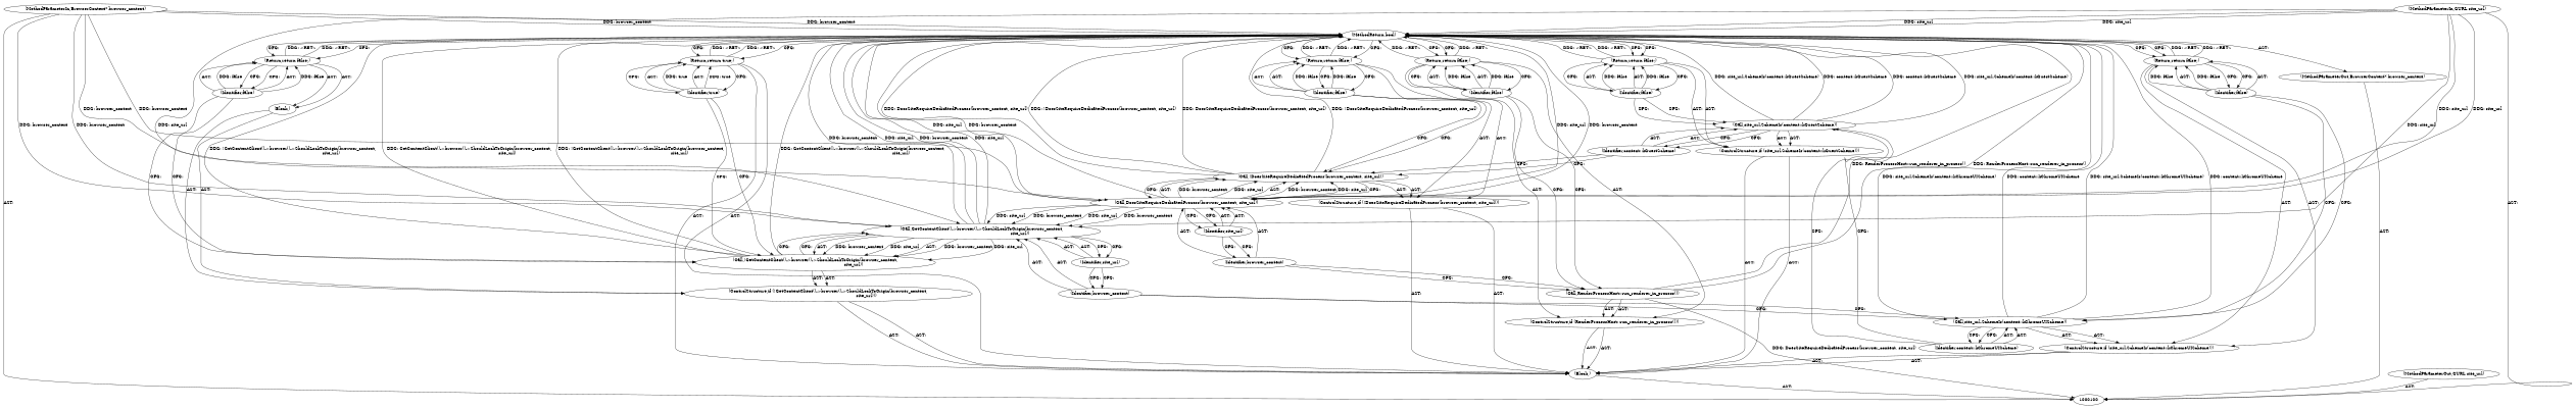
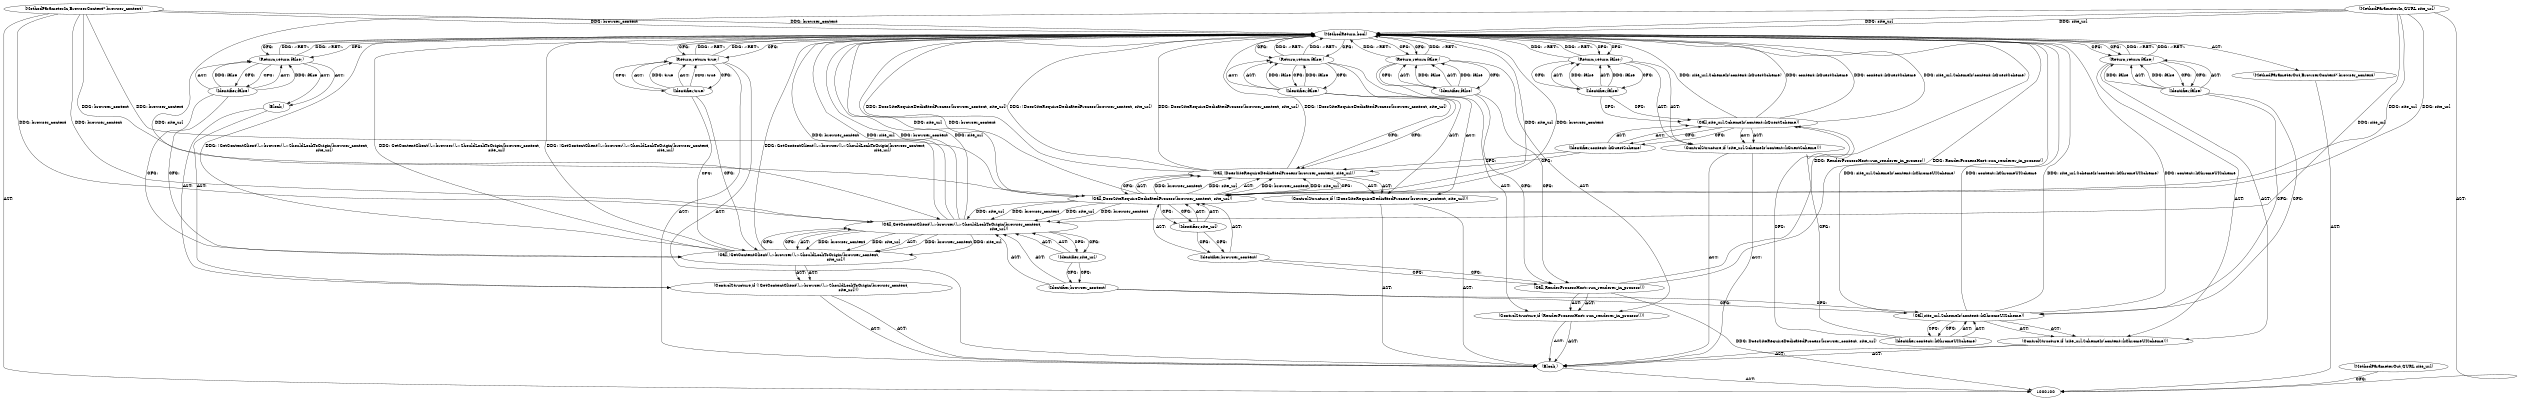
  digraph {
    n1 [label="(MethodReturn,bool)"]
    n2 [label="(Return,return false;)"]
    n3 [label="(Return,return false;)"]
    n4 [label="(Return,return false;)"]
    n5 [label="(Return,return true;)"]
    n6 [label="(Return,return false;)"]
    n7 [label="(Return,return false;)"]
    n8 [label="(MethodParameterOut,BrowserContext* browser_context)"]
    n9 [label="(Identifier,false)"]
    n10 [label="(ControlStructure,if (site_url.SchemeIs(content::kGuestScheme)))"]
    n11 [label="(ControlStructure,if (site_url.SchemeIs(content::kChromeUIScheme)))"]
    n12 [label="(Identifier,false)"]
    n13 [label="(Block,)"]
    n14 [label="(Identifier,false)"]
    n15 [label="(Block,)"]
    n16 [label="(Identifier,true)"]
    n17 [label="(ControlStructure,if (RenderProcessHost::run_renderer_in_process()))"]
    n18 [label="(Identifier,false)"]
    n19 [label="(ControlStructure,if (!DoesSiteRequireDedicatedProcess(browser_context, site_url)))"]
    n20 [label="(Identifier,false)"]
    n21 [label="(MethodParameterIn,BrowserContext* browser_context)"]
    1000100
    n23 [label="(Call,GetContentClient()->browser()->ShouldLockToOrigin(browser_context,\n                                                         site_url))"]
    n24 [label="(Call,DoesSiteRequireDedicatedProcess(browser_context, site_url))"]
    n25 [label="(Call,!GetContentClient()->browser()->ShouldLockToOrigin(browser_context,\n                                                         site_url))"]
    n26 [label="(Identifier,site_url)"]
    n27 [label="(Identifier,site_url)"]
    n28 [label="(Call,!DoesSiteRequireDedicatedProcess(browser_context, site_url))"]
    n29 [label="(Call,site_url.SchemeIs(content::kGuestScheme))"]
    n30 [label="(Identifier,content::kGuestScheme)"]
    n31 [label="(Identifier,content::kChromeUIScheme)"]
    n32 [label="(Call,site_url.SchemeIs(content::kChromeUIScheme))"]
    n33 [label="(ControlStructure,if (!GetContentClient()->browser()->ShouldLockToOrigin(browser_context,\n                                                         site_url)))"]
    n34 [label="(Identifier,browser_context)"]
    n35 [label="(MethodParameterIn,GURL site_url)"]
    n36 [label="(MethodParameterOut,GURL site_url)"]
    n37 [label="(Call,RenderProcessHost::run_renderer_in_process())"]
    n38 [label="(Identifier,browser_context)"]
    n1 -> n2 [label="CFG: "]
    n1 -> n2 [label="CFG: "]
    n1 -> n3 [label="CFG: "]
    n1 -> n3 [label="CFG: "]
    n1 -> n4 [label="CFG: "]
    n1 -> n4 [label="CFG: "]
    n1 -> n5 [label="CFG: "]
    n1 -> n5 [label="CFG: "]
    n1 -> n6 [label="CFG: "]
    n1 -> n6 [label="CFG: "]
    n1 -> n7 [label="CFG: "]
    n1 -> n7 [label="CFG: "]
    n1 -> n8 [label="AST: "]
    n2 -> n1 [label="DDG: <RET>"]
    n2 -> n1 [label="DDG: <RET>"]
    n2 -> n9 [label="CFG: "]
    n2 -> n9 [label="CFG: "]
    n2 -> n10 [label="AST: "]
    n2 -> n10 [label="AST: "]
    n3 -> n1 [label="DDG: <RET>"]
    n3 -> n1 [label="DDG: <RET>"]
    n3 -> n11 [label="AST: "]
    n3 -> n11 [label="AST: "]
    n3 -> n12 [label="CFG: "]
    n3 -> n12 [label="CFG: "]
    n4 -> n1 [label="DDG: <RET>"]
    n4 -> n1 [label="DDG: <RET>"]
    n4 -> n13 [label="AST: "]
    n4 -> n13 [label="AST: "]
    n4 -> n14 [label="CFG: "]
    n4 -> n14 [label="CFG: "]
    n5 -> n1 [label="DDG: <RET>"]
    n5 -> n1 [label="DDG: <RET>"]
    n5 -> n15 [label="AST: "]
    n5 -> n15 [label="AST: "]
    n5 -> n16 [label="CFG: "]
    n5 -> n16 [label="CFG: "]
    n6 -> n1 [label="DDG: <RET>"]
    n6 -> n1 [label="DDG: <RET>"]
    n6 -> n17 [label="AST: "]
    n6 -> n17 [label="AST: "]
    n6 -> n18 [label="CFG: "]
    n6 -> n18 [label="CFG: "]
    n7 -> n1 [label="DDG: <RET>"]
    n7 -> n1 [label="DDG: <RET>"]
    n7 -> n19 [label="AST: "]
    n7 -> n19 [label="AST: "]
    n7 -> n20 [label="CFG: "]
    n7 -> n20 [label="CFG: "]
    n8 -> 1000100 [label="AST: "]
    n9 -> n2 [label="AST: "]
    n9 -> n2 [label="DDG: false"]
    n9 -> n2 [label="AST: "]
    n9 -> n2 [label="DDG: false"]
    n9 -> n29 [label="CFG: "]
    n9 -> n29 [label="CFG: "]
    n10 -> n15 [label="AST: "]
    n10 -> n15 [label="AST: "]
    n11 -> n15 [label="AST: "]
    n11 -> n15 [label="AST: "]
    n12 -> n3 [label="AST: "]
    n12 -> n3 [label="DDG: false"]
    n12 -> n3 [label="AST: "]
    n12 -> n3 [label="DDG: false"]
    n12 -> n32 [label="CFG: "]
    n12 -> n32 [label="CFG: "]
    n13 -> n33 [label="AST: "]
    n13 -> n33 [label="AST: "]
    n14 -> n4 [label="AST: "]
    n14 -> n4 [label="DDG: false"]
    n14 -> n4 [label="AST: "]
    n14 -> n4 [label="DDG: false"]
    n14 -> n25 [label="CFG: "]
    n14 -> n25 [label="CFG: "]
    n15 -> 1000100 [label="AST: "]
    n16 -> n5 [label="AST: "]
    n16 -> n5 [label="DDG: true"]
    n16 -> n5 [label="AST: "]
    n16 -> n5 [label="DDG: true"]
    n16 -> n25 [label="CFG: "]
    n16 -> n25 [label="CFG: "]
    n17 -> n15 [label="AST: "]
    n17 -> n15 [label="AST: "]
    n18 -> n6 [label="AST: "]
    n18 -> n6 [label="DDG: false"]
    n18 -> n6 [label="AST: "]
    n18 -> n6 [label="DDG: false"]
    n18 -> n37 [label="CFG: "]
    n18 -> n37 [label="CFG: "]
    n19 -> n15 [label="AST: "]
    n19 -> n15 [label="AST: "]
    n20 -> n7 [label="AST: "]
    n20 -> n7 [label="DDG: false"]
    n20 -> n7 [label="AST: "]
    n20 -> n7 [label="DDG: false"]
    n20 -> n28 [label="CFG: "]
    n20 -> n28 [label="CFG: "]
    n21 -> n1 [label="DDG: browser_context"]
    n21 -> n1 [label="DDG: browser_context"]
    n21 -> 1000100 [label="AST: "]
    n21 -> n23 [label="DDG: browser_context"]
    n21 -> n23 [label="DDG: browser_context"]
    n21 -> n24 [label="DDG: browser_context"]
    n21 -> n24 [label="DDG: browser_context"]
    n23 -> n1 [label="DDG: site_url"]
    n23 -> n1 [label="DDG: browser_context"]
    n23 -> n1 [label="DDG: site_url"]
    n23 -> n1 [label="DDG: browser_context"]
    n23 -> n25 [label="AST: "]
    n23 -> n25 [label="DDG: browser_context"]
    n23 -> n25 [label="DDG: site_url"]
    n23 -> n25 [label="AST: "]
    n23 -> n25 [label="DDG: browser_context"]
    n23 -> n25 [label="DDG: site_url"]
    n23 -> n26 [label="CFG: "]
    n23 -> n26 [label="CFG: "]
    n24 -> n1 [label="DDG: site_url"]
    n24 -> n1 [label="DDG: browser_context"]
    n24 -> n1 [label="DDG: site_url"]
    n24 -> n1 [label="DDG: browser_context"]
    n24 -> n23 [label="DDG: browser_context"]
    n24 -> n23 [label="DDG: site_url"]
    n24 -> n23 [label="DDG: browser_context"]
    n24 -> n23 [label="DDG: site_url"]
    n24 -> n27 [label="CFG: "]
    n24 -> n27 [label="CFG: "]
    n24 -> n28 [label="AST: "]
    n24 -> n28 [label="DDG: browser_context"]
    n24 -> n28 [label="DDG: site_url"]
    n24 -> n28 [label="AST: "]
    n24 -> n28 [label="DDG: browser_context"]
    n24 -> n28 [label="DDG: site_url"]
    n25 -> n1 [label="DDG: !GetContentClient()->browser()->ShouldLockToOrigin(browser_context,\n                                                         site_url)"]
    n25 -> n1 [label="DDG: GetContentClient()->browser()->ShouldLockToOrigin(browser_context,\n                                                         site_url)"]
    n25 -> n1 [label="DDG: !GetContentClient()->browser()->ShouldLockToOrigin(browser_context,\n                                                         site_url)"]
    n25 -> n1 [label="DDG: GetContentClient()->browser()->ShouldLockToOrigin(browser_context,\n                                                         site_url)"]
    n25 -> n23 [label="CFG: "]
    n25 -> n23 [label="CFG: "]
    n25 -> n33 [label="AST: "]
    n25 -> n33 [label="AST: "]
    n26 -> n23 [label="AST: "]
    n26 -> n23 [label="AST: "]
    n26 -> n34 [label="CFG: "]
    n26 -> n34 [label="CFG: "]
    n27 -> n24 [label="AST: "]
    n27 -> n24 [label="AST: "]
    n27 -> n38 [label="CFG: "]
    n27 -> n38 [label="CFG: "]
    n28 -> n1 [label="DDG: !DoesSiteRequireDedicatedProcess(browser_context, site_url)"]
    n28 -> n1 [label="DDG: DoesSiteRequireDedicatedProcess(browser_context, site_url)"]
    n28 -> n1 [label="DDG: !DoesSiteRequireDedicatedProcess(browser_context, site_url)"]
    n28 -> n1 [label="DDG: DoesSiteRequireDedicatedProcess(browser_context, site_url)"]
    n28 -> n19 [label="AST: "]
    n28 -> n19 [label="AST: "]
    n28 -> n24 [label="CFG: "]
    n28 -> n24 [label="CFG: "]
    n29 -> n1 [label="DDG: content::kGuestScheme"]
    n29 -> n1 [label="DDG: site_url.SchemeIs(content::kGuestScheme)"]
    n29 -> n1 [label="DDG: content::kGuestScheme"]
    n29 -> n1 [label="DDG: site_url.SchemeIs(content::kGuestScheme)"]
    n29 -> n10 [label="AST: "]
    n29 -> n10 [label="AST: "]
    n29 -> n30 [label="CFG: "]
    n29 -> n30 [label="CFG: "]
    n30 -> n28 [label="CFG: "]
    n30 -> n28 [label="CFG: "]
    n30 -> n29 [label="AST: "]
    n30 -> n29 [label="AST: "]
    n31 -> n29 [label="CFG: "]
    n31 -> n29 [label="CFG: "]
    n31 -> n32 [label="AST: "]
    n31 -> n32 [label="AST: "]
    n32 -> n1 [label="DDG: site_url.SchemeIs(content::kChromeUIScheme)"]
    n32 -> n1 [label="DDG: content::kChromeUIScheme"]
    n32 -> n1 [label="DDG: site_url.SchemeIs(content::kChromeUIScheme)"]
    n32 -> n1 [label="DDG: content::kChromeUIScheme"]
    n32 -> n11 [label="AST: "]
    n32 -> n11 [label="AST: "]
    n32 -> n31 [label="CFG: "]
    n32 -> n31 [label="CFG: "]
    n33 -> n15 [label="AST: "]
    n33 -> n15 [label="AST: "]
    n34 -> n23 [label="AST: "]
    n34 -> n23 [label="AST: "]
    n34 -> n32 [label="CFG: "]
    n34 -> n32 [label="CFG: "]
    n35 -> n1 [label="DDG: site_url"]
    n35 -> n1 [label="DDG: site_url"]
    n35 -> 1000100 [label="AST: "]
    n35 -> n23 [label="DDG: site_url"]
    n35 -> n23 [label="DDG: site_url"]
    n35 -> n24 [label="DDG: site_url"]
    n35 -> n24 [label="DDG: site_url"]
-   n36 -> 1000100 [label="AST: "]
+   n36 -> 1000100 [label="CFG: "]
    n37 -> n1 [label="DDG: RenderProcessHost::run_renderer_in_process()"]
    n37 -> n1 [label="DDG: RenderProcessHost::run_renderer_in_process()"]
    n37 -> n17 [label="AST: "]
    n37 -> n17 [label="AST: "]
    n37 -> 1000100 [label="DDG: DoesSiteRequireDedicatedProcess(browser_context, site_url)"]
    n38 -> n24 [label="AST: "]
    n38 -> n24 [label="AST: "]
    n38 -> n37 [label="CFG: "]
    n38 -> n37 [label="CFG: "]
  }
